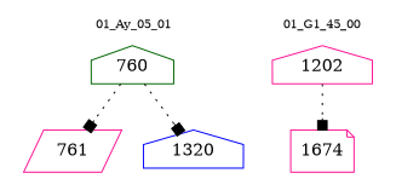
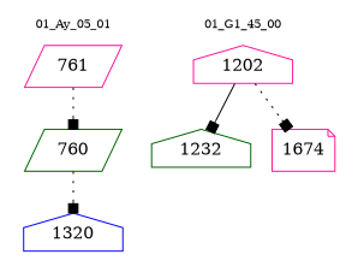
  digraph {
    node [color=deeppink shape=house]
    edge [arrowhead=box color=black style=dotted]
-   n1 [color=darkgreen label=760]
+   n1 [color=darkgreen label=760 shape=parallelogram]
    n2 [label=761 shape=parallelogram]
    n3 [color=blue label=1320]
    n4 [label=1202]
+   n5 [color=darkgreen label=1232]
    n6 [label=1674 shape=note]
    subgraph cluster_1 {
      color=white
      fontsize=10
      label="01_Ay_05_01"
      n1
      n2
      n3
    }
    subgraph cluster_2 {
      color=white
      fontsize=10
      label="01_G1_45_00"
      n4
+     n5
      n6
    }
-   n1 -> n2
+   n2 -> n1
    n1 -> n3
+   n4 -> n5 [style=solid]
    n4 -> n6
  }
